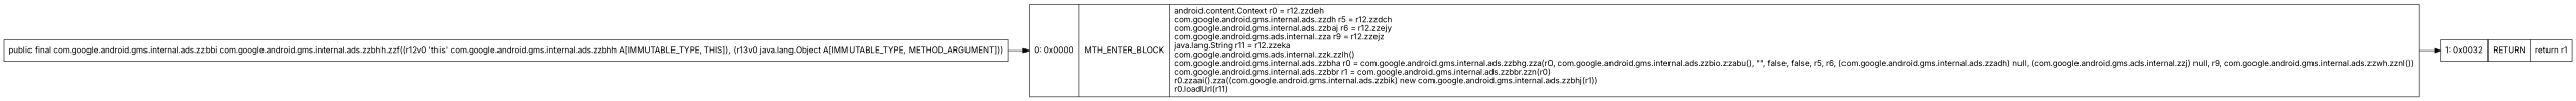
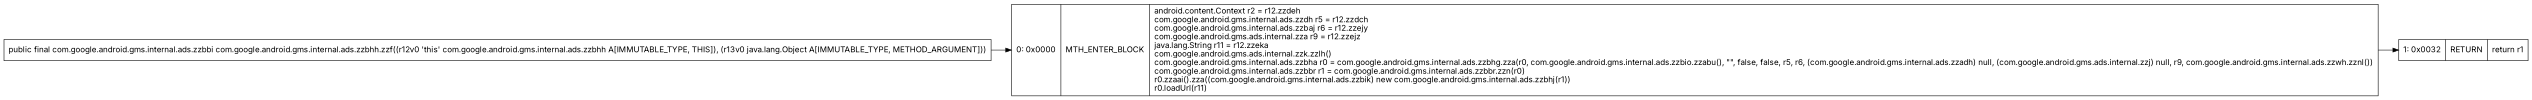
  digraph {
    rankdir=LR
    fontname=Inter
    node [shape=record fontname=Inter]
    edge [fontname=Inter]
-   n1 [label="{0\:\ 0x0000|MTH_ENTER_BLOCK\l|android.content.Context r0 = r12.zzdeh\lcom.google.android.gms.internal.ads.zzdh r5 = r12.zzdch\lcom.google.android.gms.internal.ads.zzbaj r6 = r12.zzejy\lcom.google.android.gms.ads.internal.zza r9 = r12.zzejz\ljava.lang.String r11 = r12.zzeka\lcom.google.android.gms.ads.internal.zzk.zzlh()\lcom.google.android.gms.internal.ads.zzbha r0 = com.google.android.gms.internal.ads.zzbhg.zza(r0, com.google.android.gms.internal.ads.zzbio.zzabu(), \"\", false, false, r5, r6, (com.google.android.gms.internal.ads.zzadh) null, (com.google.android.gms.ads.internal.zzj) null, r9, com.google.android.gms.internal.ads.zzwh.zznl())\lcom.google.android.gms.internal.ads.zzbbr r1 = com.google.android.gms.internal.ads.zzbbr.zzn(r0)\lr0.zzaai().zza((com.google.android.gms.internal.ads.zzbik) new com.google.android.gms.internal.ads.zzbhj(r1))\lr0.loadUrl(r11)\l}"]
+   n1 [label="{0\:\ 0x0000|MTH_ENTER_BLOCK\l|android.content.Context r2 = r12.zzdeh\lcom.google.android.gms.internal.ads.zzdh r5 = r12.zzdch\lcom.google.android.gms.internal.ads.zzbaj r6 = r12.zzejy\lcom.google.android.gms.ads.internal.zza r9 = r12.zzejz\ljava.lang.String r11 = r12.zzeka\lcom.google.android.gms.ads.internal.zzk.zzlh()\lcom.google.android.gms.internal.ads.zzbha r0 = com.google.android.gms.internal.ads.zzbhg.zza(r0, com.google.android.gms.internal.ads.zzbio.zzabu(), \"\", false, false, r5, r6, (com.google.android.gms.internal.ads.zzadh) null, (com.google.android.gms.ads.internal.zzj) null, r9, com.google.android.gms.internal.ads.zzwh.zznl())\lcom.google.android.gms.internal.ads.zzbbr r1 = com.google.android.gms.internal.ads.zzbbr.zzn(r0)\lr0.zzaai().zza((com.google.android.gms.internal.ads.zzbik) new com.google.android.gms.internal.ads.zzbhj(r1))\lr0.loadUrl(r11)\l}"]
    n2 [label="{1\:\ 0x0032|RETURN\l|return r1\l}"]
    n3 [label="{public final com.google.android.gms.internal.ads.zzbbi com.google.android.gms.internal.ads.zzbhh.zzf((r12v0 'this' com.google.android.gms.internal.ads.zzbhh A[IMMUTABLE_TYPE, THIS]), (r13v0 java.lang.Object A[IMMUTABLE_TYPE, METHOD_ARGUMENT])) }"]
    n1 -> n2
    n3 -> n1
  }
